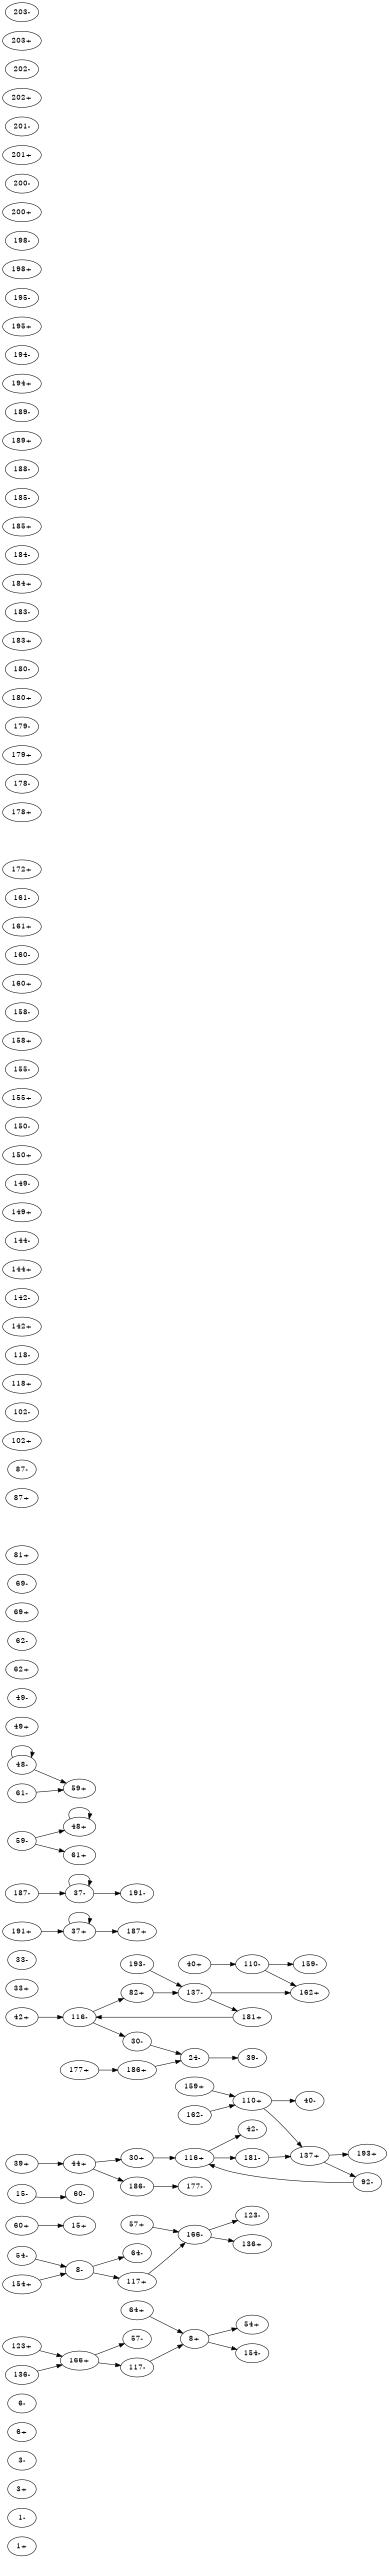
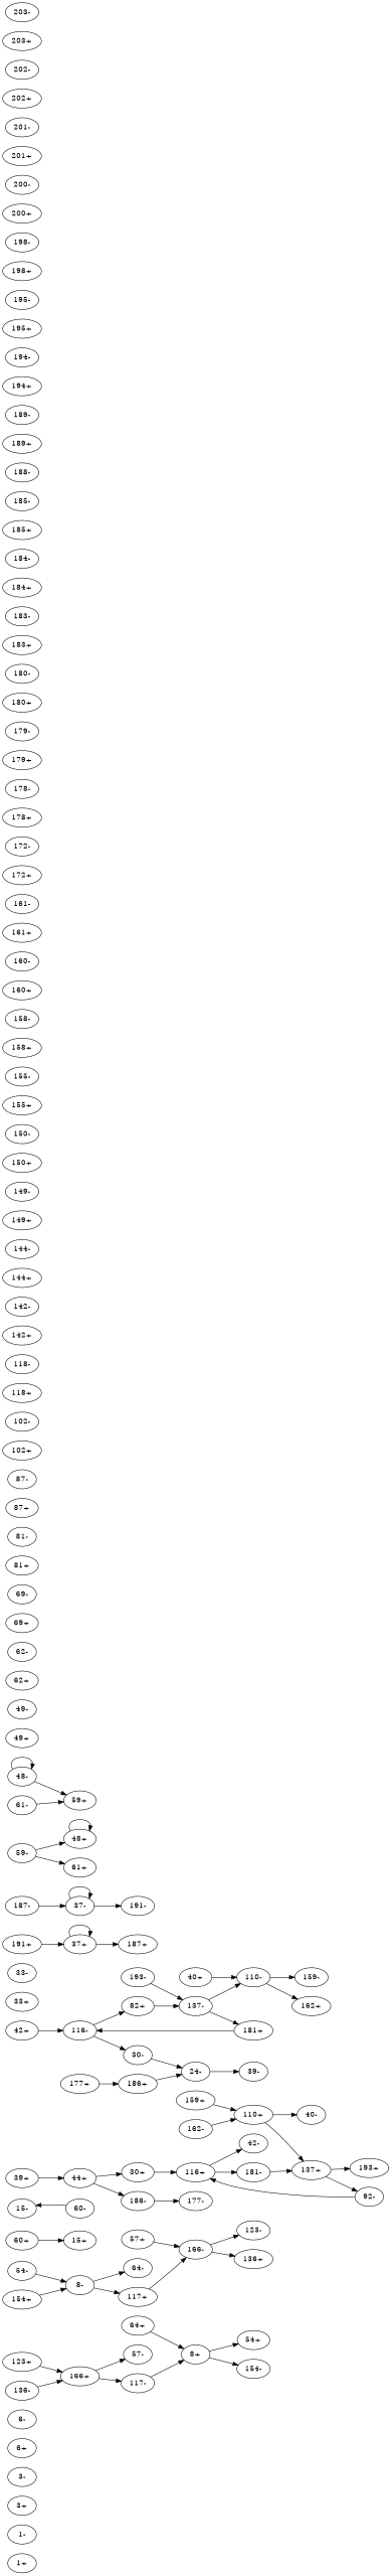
  digraph {
    k=41
    rankdir=LR
    node [C=6655 l=41]
    edge [d=-40]
    "1+" [l=477]
    "1-" [l=477]
    "3+" [C=666 l=79]
    "3-" [C=666 l=79]
    "6+" [C=2495 l=270]
    "6-" [C=2495 l=270]
    "8+" [C=436 l=54]
    "54+" [C=22942 l=1617]
    "154-" [C=7148 l=531]
    "8-" [C=436 l=54]
    "64-" [C=4237 l=368]
    "117+" [C=10585 l=631]
    "166-" [C=865 l=98]
    "15+" [C=6482 l=357]
    "15-" [C=6482 l=357]
    "60-" [C=609 l=89]
    n17 [C=28 label="44+"]
    "30+" [C=619 l=96]
    "186-" [C=151314 l=10039]
    "116+" [C=84 l=43]
    "177-" [C=273356 l=17494]
    "24-" [C=28]
    "39-" [C=787 l=107]
    "42-" [C=1022 l=152]
    "181-" [C=128296 l=7366]
    "30-" [C=619 l=96]
    "33+" [C=2394 l=405]
    "33-" [C=2394 l=405]
    "37+" [C=93 l=42]
    "187+" [C=266916 l=15600]
    "37-" [C=93 l=42]
    "191-" [C=56346 l=3793]
    "39+" [C=787 l=107]
    "40+" [C=8674 l=667]
    "110-" [C=138 l=44]
    "159-" [C=5158 l=463]
    "162+" [C=23897 l=1569]
    "40-" [C=8674 l=667]
    "42+" [C=1022 l=152]
    "116-" [C=84 l=43]
    "82+" [C=25008 l=1421]
    "48+" [C=55]
    "48-" [C=55]
    "59+" [C=6431 l=480]
    "49+" [C=613 l=111]
    "49-" [C=613 l=111]
    "54-" [C=22942 l=1617]
    "57+" [C=20288 l=1383]
    "123-" [C=1105 l=110]
    "136+" [C=27246 l=1882]
    "57-" [C=20288 l=1383]
    "59-" [C=6431 l=480]
    "61+" [C=21942 l=1453]
    "60+" [C=609 l=89]
    "61-" [C=21942 l=1453]
    "62+" [C=1841 l=228]
    "62-" [C=1841 l=228]
    "64+" [C=4237 l=368]
    "69+" [C=904 l=116]
    "69-" [C=904 l=116]
    "81+" [C=3518 l=320]
+   "81-" [C=3518 l=320]
    "137-" [C=89 l=44]
    "181+" [C=128296 l=7366]
    n65 [C=25008 l=1421 label="92-"]
    "87+" [C=24546 l=1671]
    "87-" [C=24546 l=1671]
    "102+" [C=81122 l=4885]
    "102-" [C=81122 l=4885]
    "110+" [C=138 l=44]
    "137+" [C=89 l=44]
    "193+" [C=134378 l=8323]
    "117-" [C=10585 l=631]
    "118+" [C=42692 l=2556]
    "118-" [C=42692 l=2556]
    "123+" [C=1105 l=110]
    "166+" [C=865 l=98]
    "136-" [C=27246 l=1882]
    "142+" [C=21353 l=1441]
    "142-" [C=21353 l=1441]
    "144+" [C=6003 l=459]
    "144-" [C=6003 l=459]
    "149+" [C=19631 l=1266]
    "149-" [C=19631 l=1266]
    "150+" [C=26697 l=1700]
    "150-" [C=26697 l=1700]
    "154+" [C=7148 l=531]
    "155+" [C=2275 l=269]
    "155-" [C=2275 l=269]
    "158+" [C=1500 l=249]
    "158-" [C=1500 l=249]
    "159+" [C=5158 l=463]
    "160+" [C=119557 l=7750]
    "160-" [C=119557 l=7750]
    "161+" [C=2167 l=232]
    "161-" [C=2167 l=232]
    "162-" [C=23897 l=1569]
    "172+" [C=901 l=85]
+   "172-" [C=901 l=85]
    "177+" [C=273356 l=17494]
    "186+" [C=151314 l=10039]
    "178+" [C=102006 l=6126]
    "178-" [C=102006 l=6126]
    "179+" [C=363568 l=23579]
    "179-" [C=363568 l=23579]
    "180+" [C=38483 l=2514]
    "180-" [C=38483 l=2514]
    "183+" [C=73777 l=5015]
    "183-" [C=73777 l=5015]
    "184+" [C=41366 l=2537]
    "184-" [C=41366 l=2537]
    "185+" [C=41930 l=2607]
    "185-" [C=41930 l=2607]
    "187-" [C=266916 l=15600]
    "188-" [C=98745 l=6047]
    "189+" [C=37757 l=2351]
    "189-" [C=37757 l=2351]
    "191+" [C=56346 l=3793]
    "193-" [C=134378 l=8323]
    "194+" [C=71825 l=3944]
    "194-" [C=71825 l=3944]
    "195+" [C=41896 l=2255]
    "195-" [C=41896 l=2255]
    "198+" [C=36504 l=2402]
    "198-" [C=36504 l=2402]
    "200+" [C=72887 l=4828]
    "200-" [C=72887 l=4828]
    "201+" [C=133801 l=8628]
    "201-" [C=133801 l=8628]
    "202+" [C=256220 l=16463]
    "202-" [C=256220 l=16463]
    "203+" [C=336610 l=21042]
    "203-" [C=336610 l=21042]
    "8+" -> "54+"
    "8+" -> "154-"
    "8-" -> "64-"
    "8-" -> "117+"
    "117+" -> "166-"
    "166-" -> "123-"
    "166-" -> "136+"
-   "15-" -> "60-"
+   "60-" -> "15-"
    n17 -> "30+"
    n17 -> "186-"
    "30+" -> "116+"
    "186-" -> "177-"
    "116+" -> "42-"
    "116+" -> "181-"
    "24-" -> "39-"
    "181-" -> "137+"
    "30-" -> "24-"
    "37+" -> "37+" [d=-38]
    "37+" -> "187+"
    "37-" -> "37-" [d=-38]
    "37-" -> "191-"
    "39+" -> n17
    "40+" -> "110-"
    "110-" -> "159-" [d=-21]
    "110-" -> "162+"
    "42+" -> "116-"
    "116-" -> "30-"
    "116-" -> "82+" [d=-39]
    "82+" -> "137-"
    "48+" -> "48+" [d=-39]
    "48-" -> "48-" [d=-39]
    "48-" -> "59+" [d=-32]
    "54-" -> "8-"
    "57+" -> "166-"
    "59-" -> "48+" [d=-32]
    "59-" -> "61+"
    "60+" -> "15+"
    "61-" -> "59+"
    "64+" -> "8+"
-   "137-" -> "162+" [d=-21]
+   "137-" -> "110-" [d=-21]
    "137-" -> "181+"
    "181+" -> "116-"
    n65 -> "116+" [d=-39]
    "110+" -> "40-"
    "110+" -> "137+" [d=-21]
    "137+" -> n65
    "137+" -> "193+"
    "117-" -> "8+"
    "123+" -> "166+"
    "166+" -> "57-"
    "166+" -> "117-"
    "136-" -> "166+"
    "154+" -> "8-"
    "159+" -> "110+" [d=-21]
    "162-" -> "110+"
    "177+" -> "186+"
    "186+" -> "24-"
    "187-" -> "37-"
    "191+" -> "37+"
    "193-" -> "137-"
  }
